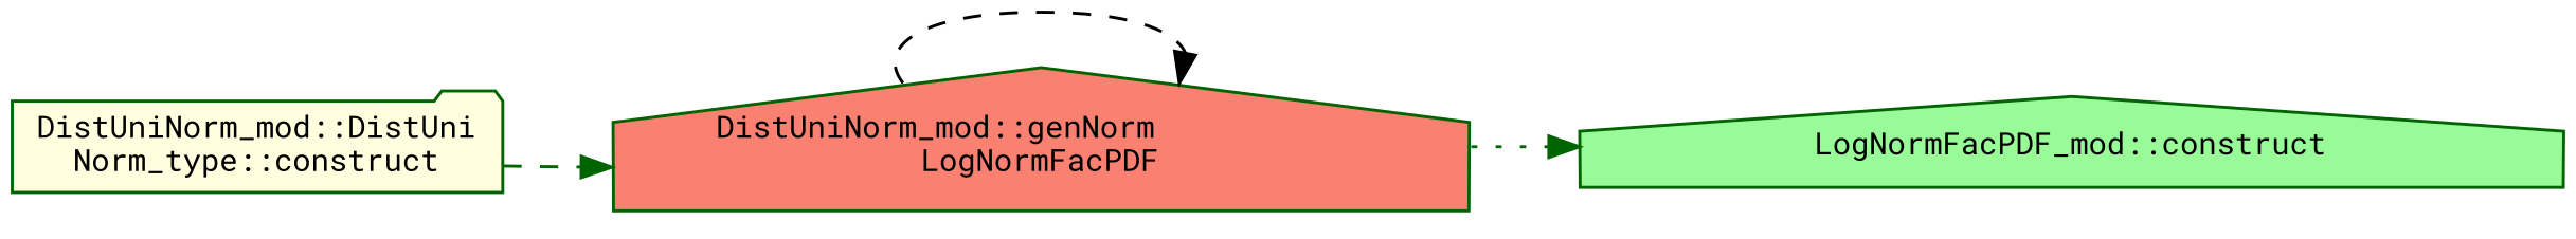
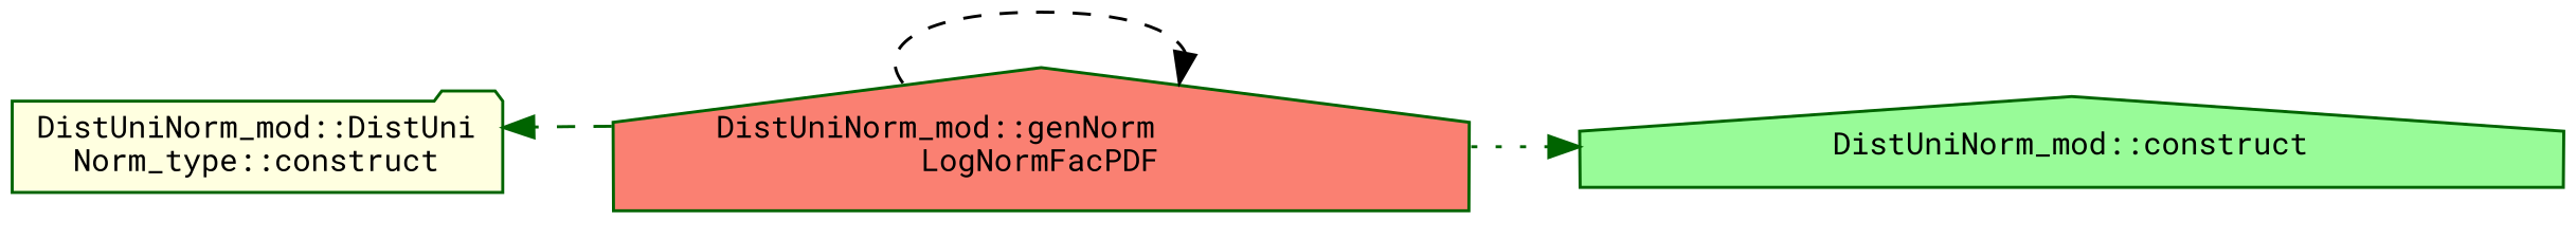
  digraph {
    fontname="Roboto Mono"
    rankdir=LR
    node [color=darkgreen fontname="Roboto Mono" fontsize=10 shape=house style=filled]
    edge [color=darkgreen fontname="Roboto Mono" fontsize=10 labelfontname=Helvetica labelfontsize=10 style=dashed]
    n1 [fillcolor=lightyellow fontcolor=black height=0.2 label="DistUniNorm_mod::DistUni\lNorm_type::construct" shape=folder width=0.4]
    n2 [fillcolor=salmon height=0.2 label="DistUniNorm_mod::genNorm\lLogNormFacPDF" width=0.4]
-   n3 [fillcolor=palegreen height=0.2 label="LogNormFacPDF_mod::construct" width=0.4]
-   n1 -> n2
+   n3 [fillcolor=palegreen height=0.2 label="DistUniNorm_mod::construct" width=0.4]
+   n2 -> n1
    n2 -> n2 [color=black]
    n2 -> n3 [style=dotted]
  }
